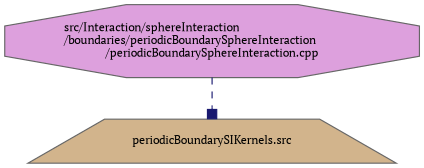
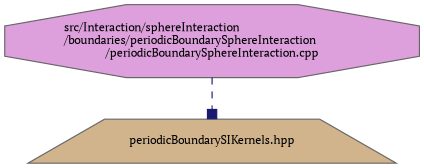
  digraph {
    fontname="PT Serif"
    node [color=gray40 fontname="PT Serif" fontsize=10 style=filled]
    n1 [fillcolor=plum fontcolor=black height=0.2 label="src/Interaction/sphereInteraction\l/boundaries/periodicBoundarySphereInteraction\l/periodicBoundarySphereInteraction.cpp" shape=octagon width=0.4]
-   n2 [fillcolor=tan height=0.2 label="periodicBoundarySIKernels.src" shape=trapezium width=0.4]
+   n2 [fillcolor=tan height=0.2 label="periodicBoundarySIKernels.hpp" shape=trapezium width=0.4]
    n1 -> n2 [color=midnightblue fontname="PT Serif" fontsize=10 labelfontname=Helvetica labelfontsize=10 style=dashed arrowhead=box]
  }
